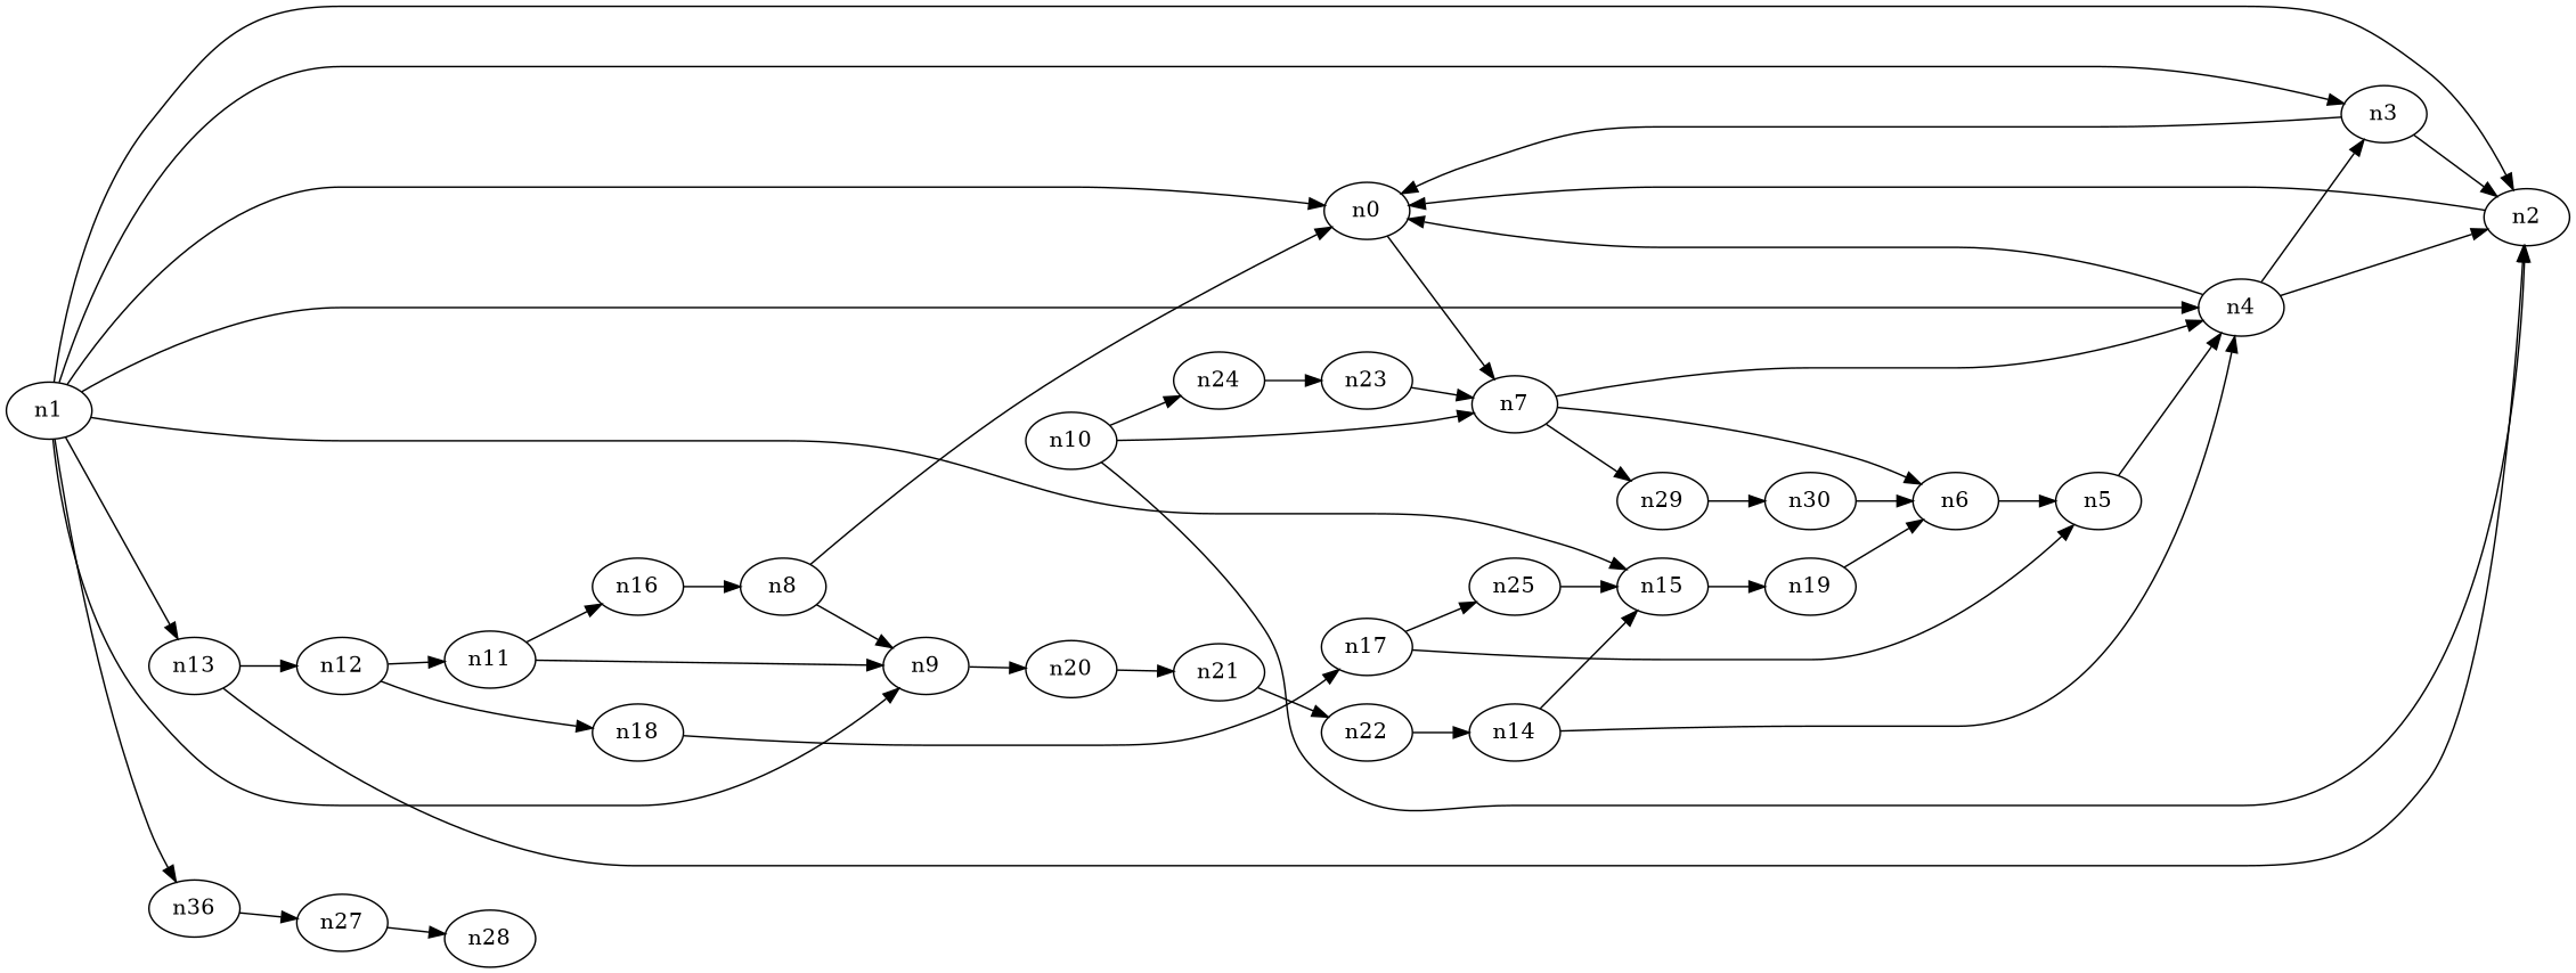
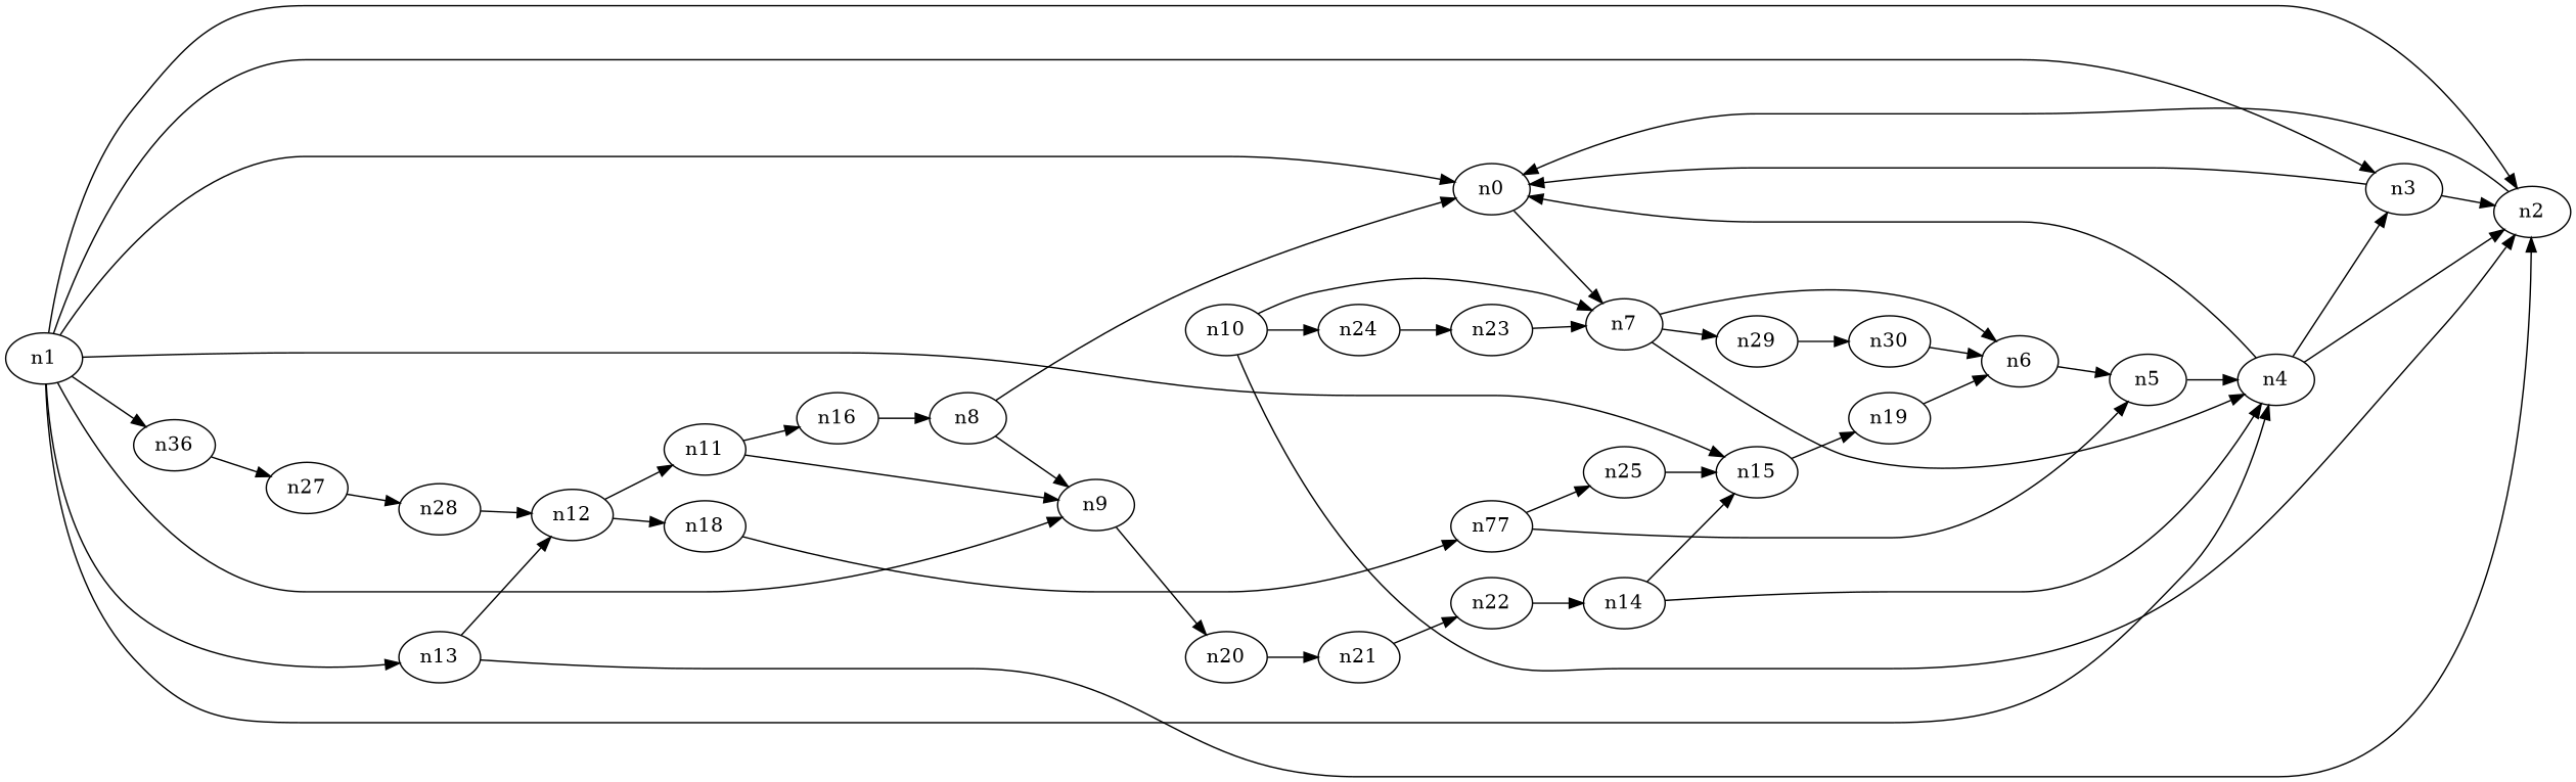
  digraph {
    rankdir=LR
    n1
    n0
    n2
    n3
    n4
    n9
    n13
    n15
    n26 [label=n36]
    n7
    n20
    n12
    n19
    n27
    n21
    n11
    n18
    n10
    n24
    n6
    n28
    n5
    n29
    n30
    n8
    n22
    n23
    n16
-   n17
+   n17 [label=n77]
    n25
    n14
    n1 -> n0
    n1 -> n2
    n1 -> n3
    n1 -> n4
    n1 -> n9
    n1 -> n13
    n1 -> n15
    n1 -> n26
    n0 -> n7
    n2 -> n0
    n3 -> n0
    n3 -> n2
    n4 -> n0
    n4 -> n2
    n4 -> n3
    n9 -> n20
    n13 -> n2
    n13 -> n12
    n15 -> n19
    n26 -> n27
    n7 -> n4
    n7 -> n6
    n7 -> n29
    n20 -> n21
    n12 -> n11
    n12 -> n18
    n19 -> n6
    n27 -> n28
    n21 -> n22
    n11 -> n9
    n11 -> n16
    n18 -> n17
    n10 -> n2
    n10 -> n7
    n10 -> n24
    n24 -> n23
    n6 -> n5
+   n28 -> n12
    n5 -> n4
    n29 -> n30
    n30 -> n6
    n8 -> n0
    n8 -> n9
    n22 -> n14
    n23 -> n7
    n16 -> n8
    n17 -> n5
    n17 -> n25
    n25 -> n15
    n14 -> n4
    n14 -> n15
  }
